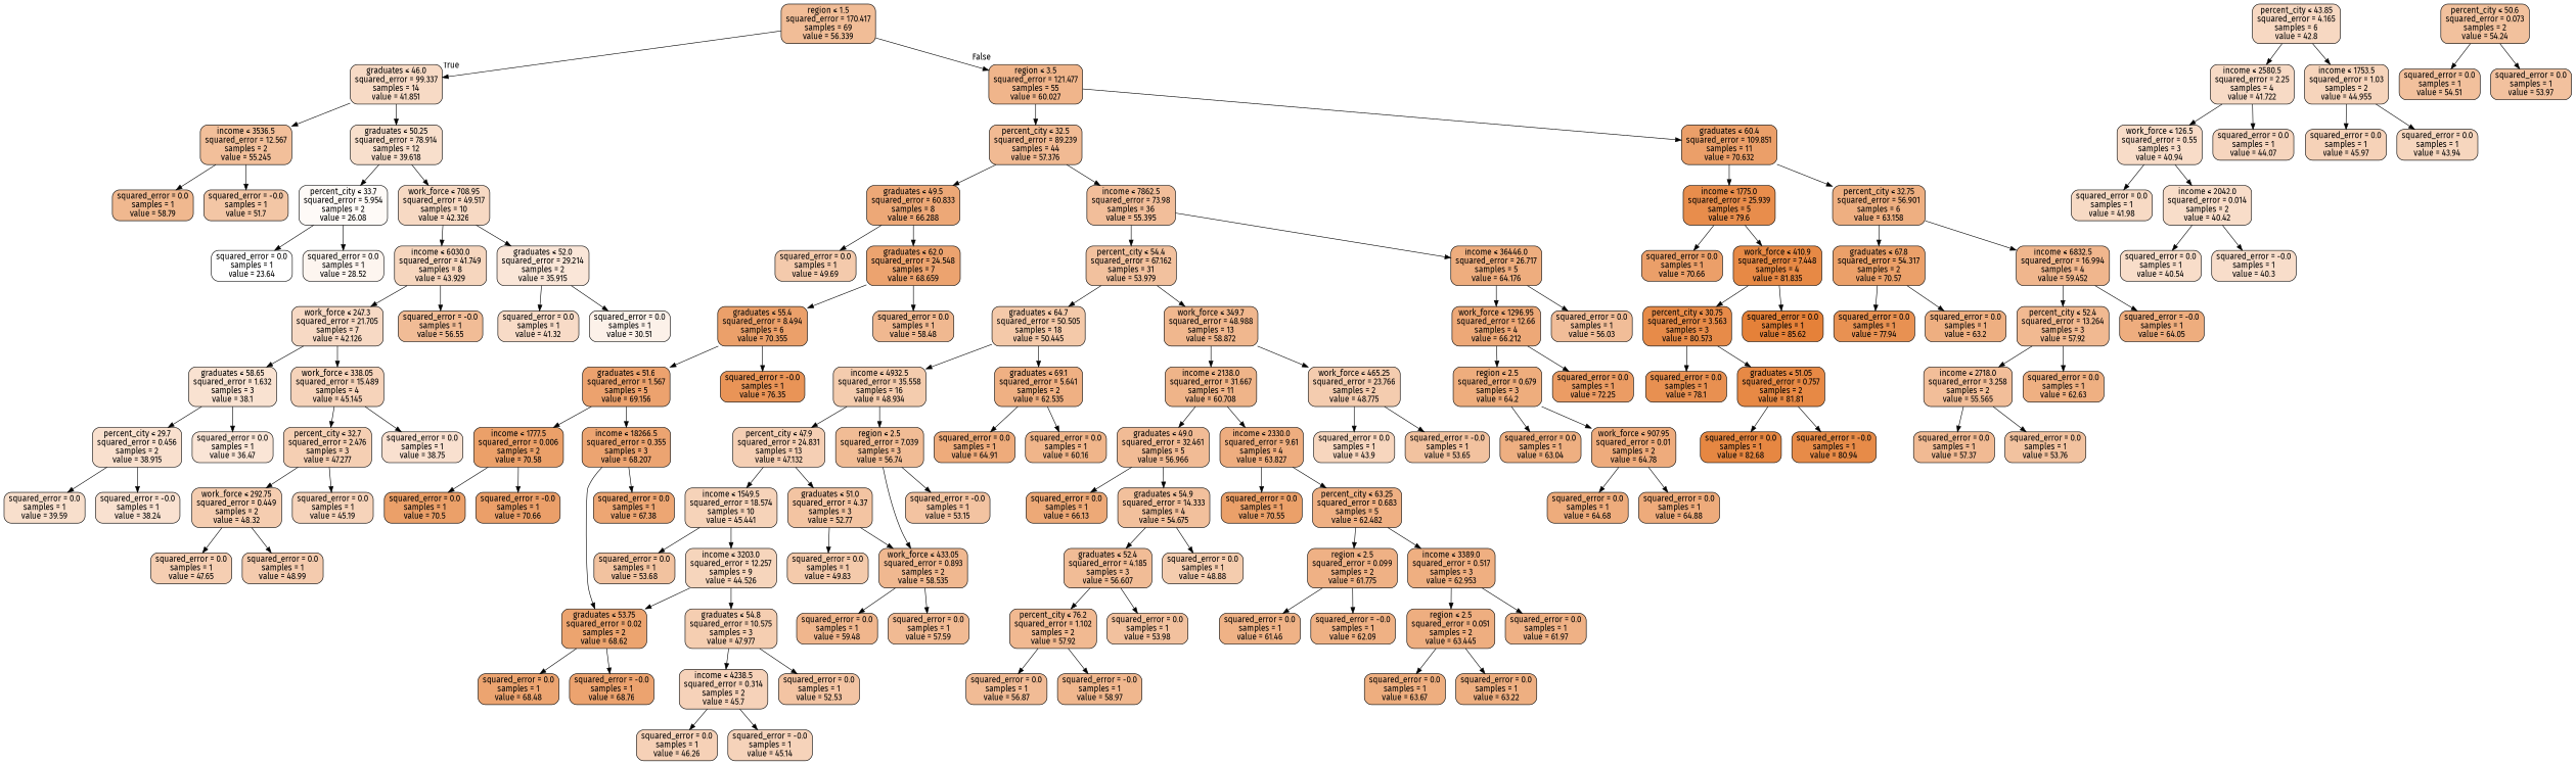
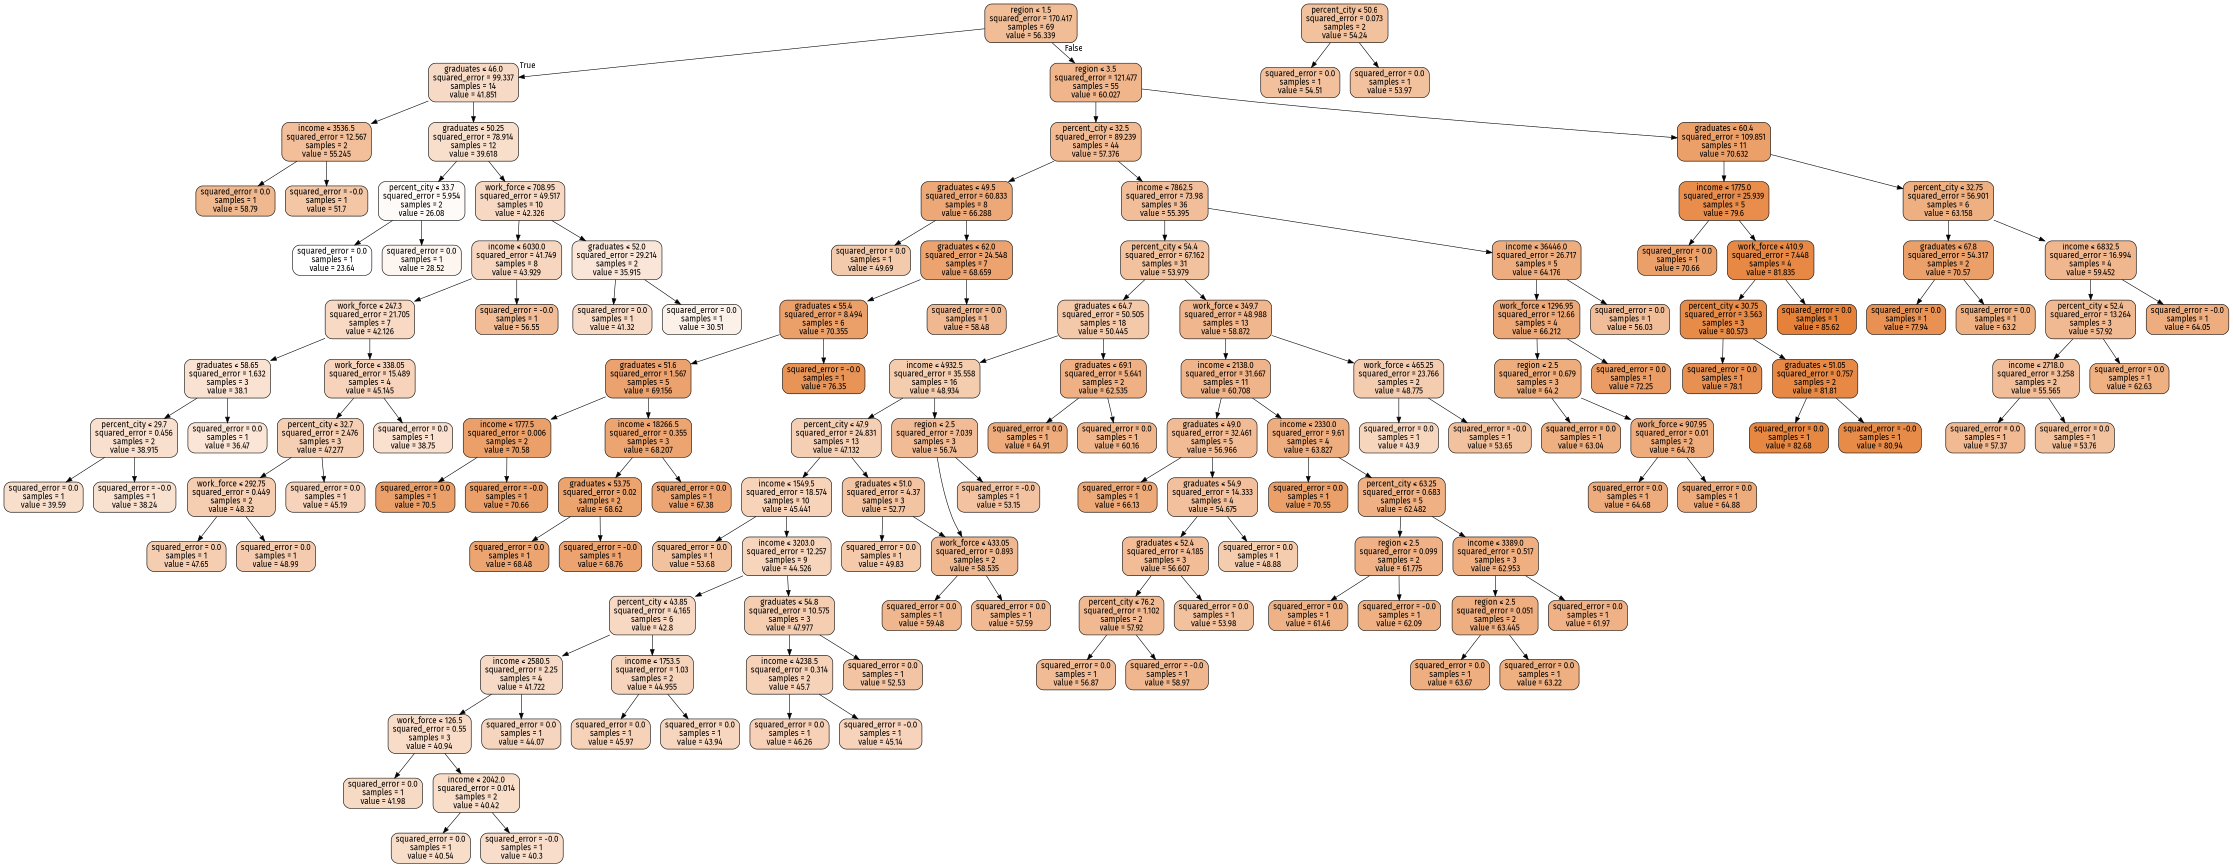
  digraph {
    fontname="Fira Sans"
    node [color=black fillcolor="#eeaf81" fontname="Fira Sans" shape=box style="filled, rounded"]
    edge [fontname="Fira Sans"]
    n1 [fillcolor="#f1bd97" label=<region &le; 1.5<br/>squared_error = 170.417<br/>samples = 69<br/>value = 56.339>]
    n2 [fillcolor="#f7dac5" label=<graduates &le; 46.0<br/>squared_error = 99.337<br/>samples = 14<br/>value = 41.851>]
    n3 [fillcolor="#f0b58b" label=<region &le; 3.5<br/>squared_error = 121.477<br/>samples = 55<br/>value = 60.027>]
    n4 [fillcolor="#f2bf9a" label=<income &le; 3536.5<br/>squared_error = 12.567<br/>samples = 2<br/>value = 55.245>]
    n5 [fillcolor="#f8dfcc" label=<graduates &le; 50.25<br/>squared_error = 78.914<br/>samples = 12<br/>value = 39.618>]
    n6 [fillcolor="#f1ba93" label=<percent_city &le; 32.5<br/>squared_error = 89.239<br/>samples = 44<br/>value = 57.376>]
    n7 [fillcolor="#eb9f69" label=<graduates &le; 60.4<br/>squared_error = 109.851<br/>samples = 11<br/>value = 70.632>]
    n8 [fillcolor="#f0b88f" label=<squared_error = 0.0<br/>samples = 1<br/>value = 58.79>]
    n9 [fillcolor="#f3c6a5" label=<squared_error = -0.0<br/>samples = 1<br/>value = 51.7>]
    n10 [fillcolor="#fefaf7" label=<percent_city &le; 33.7<br/>squared_error = 5.954<br/>samples = 2<br/>value = 26.08>]
    n11 [fillcolor="#f7d9c3" label=<work_force &le; 708.95<br/>squared_error = 49.517<br/>samples = 10<br/>value = 42.326>]
    n12 [fillcolor="#ffffff" label=<squared_error = 0.0<br/>samples = 1<br/>value = 23.64>]
    n13 [fillcolor="#fdf5ef" label=<squared_error = 0.0<br/>samples = 1<br/>value = 28.52>]
    n14 [fillcolor="#f6d6be" label=<income &le; 6030.0<br/>squared_error = 41.749<br/>samples = 8<br/>value = 43.929>]
    n15 [fillcolor="#fae6d8" label=<graduates &le; 52.0<br/>squared_error = 29.214<br/>samples = 2<br/>value = 35.915>]
    n16 [fillcolor="#f7d9c4" label=<work_force &le; 247.3<br/>squared_error = 21.705<br/>samples = 7<br/>value = 42.126>]
    n17 [fillcolor="#f1bc96" label=<squared_error = -0.0<br/>samples = 1<br/>value = 56.55>]
    n18 [fillcolor="#f8dbc7" label=<squared_error = 0.0<br/>samples = 1<br/>value = 41.32>]
    n19 [fillcolor="#fcf1e9" label=<squared_error = 0.0<br/>samples = 1<br/>value = 30.51>]
    n20 [fillcolor="#f9e2d1" label=<graduates &le; 58.65<br/>squared_error = 1.632<br/>samples = 3<br/>value = 38.1>]
    n21 [fillcolor="#f6d3ba" label=<work_force &le; 338.05<br/>squared_error = 15.489<br/>samples = 4<br/>value = 45.145>]
    n22 [fillcolor="#f9e0ce" label=<percent_city &le; 29.7<br/>squared_error = 0.456<br/>samples = 2<br/>value = 38.915>]
    n23 [fillcolor="#fae5d6" label=<squared_error = 0.0<br/>samples = 1<br/>value = 36.47>]
    n24 [fillcolor="#f5cfb3" label=<percent_city &le; 32.7<br/>squared_error = 2.476<br/>samples = 3<br/>value = 47.277>]
    n25 [fillcolor="#f9e0cf" label=<squared_error = 0.0<br/>samples = 1<br/>value = 38.75>]
    n26 [fillcolor="#f8dfcc" label=<squared_error = 0.0<br/>samples = 1<br/>value = 39.59>]
    n27 [fillcolor="#f9e1d0" label=<squared_error = -0.0<br/>samples = 1<br/>value = 38.24>]
    n28 [fillcolor="#f5cdb0" label=<work_force &le; 292.75<br/>squared_error = 0.449<br/>samples = 2<br/>value = 48.32>]
    n29 [fillcolor="#f6d3ba" label=<squared_error = 0.0<br/>samples = 1<br/>value = 45.19>]
    n30 [fillcolor="#f5ceb2" label=<squared_error = 0.0<br/>samples = 1<br/>value = 47.65>]
    n31 [fillcolor="#f4cbae" label=<squared_error = 0.0<br/>samples = 1<br/>value = 48.99>]
    n32 [fillcolor="#eda877" label=<graduates &le; 49.5<br/>squared_error = 60.833<br/>samples = 8<br/>value = 66.288>]
    n33 [fillcolor="#f2be9a" label=<income &le; 7862.5<br/>squared_error = 73.98<br/>samples = 36<br/>value = 55.395>]
    n34 [fillcolor="#e88d4c" label=<income &le; 1775.0<br/>squared_error = 25.939<br/>samples = 5<br/>value = 79.6>]
    n35 [label=<percent_city &le; 32.75<br/>squared_error = 56.901<br/>samples = 6<br/>value = 63.158>]
    n36 [fillcolor="#f4caac" label=<squared_error = 0.0<br/>samples = 1<br/>value = 49.69>]
    n37 [fillcolor="#eca36f" label=<graduates &le; 62.0<br/>squared_error = 24.548<br/>samples = 7<br/>value = 68.659>]
    n38 [fillcolor="#f2c19e" label=<percent_city &le; 54.4<br/>squared_error = 67.162<br/>samples = 31<br/>value = 53.979>]
    n39 [fillcolor="#eead7e" label=<income &le; 36446.0<br/>squared_error = 26.717<br/>samples = 5<br/>value = 64.176>]
    n40 [fillcolor="#eba06a" label=<graduates &le; 55.4<br/>squared_error = 8.494<br/>samples = 6<br/>value = 70.355>]
    n41 [fillcolor="#f0b890" label=<squared_error = 0.0<br/>samples = 1<br/>value = 58.48>]
    n42 [fillcolor="#eca26e" label=<graduates &le; 51.6<br/>squared_error = 1.567<br/>samples = 5<br/>value = 69.156>]
    n43 [fillcolor="#e99457" label=<squared_error = -0.0<br/>samples = 1<br/>value = 76.35>]
    n44 [fillcolor="#eba069" label=<income &le; 1777.5<br/>squared_error = 0.006<br/>samples = 2<br/>value = 70.58>]
    n45 [fillcolor="#eca471" label=<income &le; 18266.5<br/>squared_error = 0.355<br/>samples = 3<br/>value = 68.207>]
    n46 [fillcolor="#eba069" label=<squared_error = 0.0<br/>samples = 1<br/>value = 70.5>]
    n47 [fillcolor="#eb9f69" label=<squared_error = -0.0<br/>samples = 1<br/>value = 70.66>]
    n48 [fillcolor="#eca46f" label=<graduates &le; 53.75<br/>squared_error = 0.02<br/>samples = 2<br/>value = 68.62>]
    n49 [fillcolor="#eda673" label=<squared_error = 0.0<br/>samples = 1<br/>value = 67.38>]
    n50 [fillcolor="#eca470" label=<squared_error = 0.0<br/>samples = 1<br/>value = 68.48>]
    n51 [fillcolor="#eca36f" label=<squared_error = -0.0<br/>samples = 1<br/>value = 68.76>]
    n52 [fillcolor="#f4c9a9" label=<graduates &le; 64.7<br/>squared_error = 50.505<br/>samples = 18<br/>value = 50.445>]
    n53 [fillcolor="#f0b78e" label=<work_force &le; 349.7<br/>squared_error = 48.988<br/>samples = 13<br/>value = 58.872>]
    n54 [fillcolor="#eda877" label=<work_force &le; 1296.95<br/>squared_error = 12.66<br/>samples = 4<br/>value = 66.212>]
    n55 [fillcolor="#f1bd98" label=<squared_error = 0.0<br/>samples = 1<br/>value = 56.03>]
    n56 [fillcolor="#f4ccae" label=<income &le; 4932.5<br/>squared_error = 35.558<br/>samples = 16<br/>value = 48.934>]
    n57 [fillcolor="#efb083" label=<graduates &le; 69.1<br/>squared_error = 5.641<br/>samples = 2<br/>value = 62.535>]
    n58 [fillcolor="#efb489" label=<income &le; 2138.0<br/>squared_error = 31.667<br/>samples = 11<br/>value = 60.708>]
    n59 [fillcolor="#f4ccaf" label=<work_force &le; 465.25<br/>squared_error = 23.766<br/>samples = 2<br/>value = 48.775>]
    n60 [fillcolor="#f5cfb4" label=<percent_city &le; 47.9<br/>squared_error = 24.831<br/>samples = 13<br/>value = 47.132>]
    n61 [fillcolor="#f1bc95" label=<region &le; 2.5<br/>squared_error = 7.039<br/>samples = 3<br/>value = 56.74>]
    n62 [fillcolor="#eeab7b" label=<squared_error = 0.0<br/>samples = 1<br/>value = 64.91>]
    n63 [fillcolor="#f0b58a" label=<squared_error = 0.0<br/>samples = 1<br/>value = 60.16>]
    n64 [fillcolor="#f6d3b9" label=<income &le; 1549.5<br/>squared_error = 18.574<br/>samples = 10<br/>value = 45.441>]
    n65 [fillcolor="#f3c4a2" label=<graduates &le; 51.0<br/>squared_error = 4.37<br/>samples = 3<br/>value = 52.77>]
    n66 [fillcolor="#f0b890" label=<work_force &le; 433.05<br/>squared_error = 0.893<br/>samples = 2<br/>value = 58.535>]
    n67 [fillcolor="#f3c3a1" label=<squared_error = -0.0<br/>samples = 1<br/>value = 53.15>]
    n68 [fillcolor="#f2c29f" label=<squared_error = 0.0<br/>samples = 1<br/>value = 53.68>]
    n69 [fillcolor="#f6d5bc" label=<income &le; 3203.0<br/>squared_error = 12.257<br/>samples = 9<br/>value = 44.526>]
    n70 [fillcolor="#f4caab" label=<squared_error = 0.0<br/>samples = 1<br/>value = 49.83>]
    n71 [fillcolor="#f7d8c2" label=<percent_city &le; 43.85<br/>squared_error = 4.165<br/>samples = 6<br/>value = 42.8>]
    n72 [fillcolor="#f5ceb1" label=<graduates &le; 54.8<br/>squared_error = 10.575<br/>samples = 3<br/>value = 47.977>]
    n73 [fillcolor="#f7dac5" label=<income &le; 2580.5<br/>squared_error = 2.25<br/>samples = 4<br/>value = 41.722>]
    n74 [fillcolor="#f6d4bb" label=<income &le; 1753.5<br/>squared_error = 1.03<br/>samples = 2<br/>value = 44.955>]
    n75 [fillcolor="#f6d2b9" label=<income &le; 4238.5<br/>squared_error = 0.314<br/>samples = 2<br/>value = 45.7>]
    n76 [fillcolor="#f3c4a3" label=<squared_error = 0.0<br/>samples = 1<br/>value = 52.53>]
    n77 [fillcolor="#f8dcc8" label=<work_force &le; 126.5<br/>squared_error = 0.55<br/>samples = 3<br/>value = 40.94>]
    n78 [fillcolor="#f6d5be" label=<squared_error = 0.0<br/>samples = 1<br/>value = 44.07>]
    n79 [fillcolor="#f6d2b8" label=<squared_error = 0.0<br/>samples = 1<br/>value = 45.97>]
    n80 [fillcolor="#f6d6be" label=<squared_error = 0.0<br/>samples = 1<br/>value = 43.94>]
    n81 [fillcolor="#f7dac4" label=<squared_error = 0.0<br/>samples = 1<br/>value = 41.98>]
    n82 [fillcolor="#f8ddc9" label=<income &le; 2042.0<br/>squared_error = 0.014<br/>samples = 2<br/>value = 40.42>]
    n83 [fillcolor="#f8ddc9" label=<squared_error = 0.0<br/>samples = 1<br/>value = 40.54>]
    n84 [fillcolor="#f8ddca" label=<squared_error = -0.0<br/>samples = 1<br/>value = 40.3>]
    n85 [fillcolor="#f6d1b7" label=<squared_error = 0.0<br/>samples = 1<br/>value = 46.26>]
    n86 [fillcolor="#f6d3ba" label=<squared_error = -0.0<br/>samples = 1<br/>value = 45.14>]
    n87 [fillcolor="#f2c19d" label=<percent_city &le; 50.6<br/>squared_error = 0.073<br/>samples = 2<br/>value = 54.24>]
    n88 [fillcolor="#f2c09c" label=<squared_error = 0.0<br/>samples = 1<br/>value = 54.51>]
    n89 [fillcolor="#f2c19e" label=<squared_error = 0.0<br/>samples = 1<br/>value = 53.97>]
    n90 [fillcolor="#f0b68d" label=<squared_error = 0.0<br/>samples = 1<br/>value = 59.48>]
    n91 [fillcolor="#f1ba93" label=<squared_error = 0.0<br/>samples = 1<br/>value = 57.59>]
    n92 [fillcolor="#f1bb95" label=<graduates &le; 49.0<br/>squared_error = 32.461<br/>samples = 5<br/>value = 56.966>]
    n93 [fillcolor="#eead7f" label=<income &le; 2330.0<br/>squared_error = 9.61<br/>samples = 4<br/>value = 63.827>]
    n94 [fillcolor="#f7d6be" label=<squared_error = 0.0<br/>samples = 1<br/>value = 43.9>]
    n95 [fillcolor="#f2c29f" label=<squared_error = -0.0<br/>samples = 1<br/>value = 53.65>]
    n96 [fillcolor="#eda977" label=<squared_error = 0.0<br/>samples = 1<br/>value = 66.13>]
    n97 [fillcolor="#f2c09c" label=<graduates &le; 54.9<br/>squared_error = 14.333<br/>samples = 4<br/>value = 54.675>]
    n98 [fillcolor="#eba069" label=<squared_error = 0.0<br/>samples = 1<br/>value = 70.55>]
    n99 [fillcolor="#efb083" label=<percent_city &le; 63.25<br/>squared_error = 0.683<br/>samples = 5<br/>value = 62.482>]
    n100 [fillcolor="#f1bc96" label=<graduates &le; 52.4<br/>squared_error = 4.185<br/>samples = 3<br/>value = 56.607>]
    n101 [fillcolor="#f4ccae" label=<squared_error = 0.0<br/>samples = 1<br/>value = 48.88>]
    n102 [fillcolor="#f1b991" label=<percent_city &le; 76.2<br/>squared_error = 1.102<br/>samples = 2<br/>value = 57.92>]
    n103 [fillcolor="#f2c19e" label=<squared_error = 0.0<br/>samples = 1<br/>value = 53.98>]
    n104 [fillcolor="#f1bb95" label=<squared_error = 0.0<br/>samples = 1<br/>value = 56.87>]
    n105 [fillcolor="#f0b78e" label=<squared_error = -0.0<br/>samples = 1<br/>value = 58.97>]
    n106 [fillcolor="#efb185" label=<region &le; 2.5<br/>squared_error = 0.099<br/>samples = 2<br/>value = 61.775>]
    n107 [fillcolor="#efaf81" label=<income &le; 3389.0<br/>squared_error = 0.517<br/>samples = 3<br/>value = 62.953>]
    n108 [fillcolor="#efb286" label=<squared_error = 0.0<br/>samples = 1<br/>value = 61.46>]
    n109 [fillcolor="#efb184" label=<squared_error = -0.0<br/>samples = 1<br/>value = 62.09>]
    n110 [fillcolor="#eeae80" label=<region &le; 2.5<br/>squared_error = 0.051<br/>samples = 2<br/>value = 63.445>]
    n111 [fillcolor="#efb185" label=<squared_error = 0.0<br/>samples = 1<br/>value = 61.97>]
    n112 [fillcolor="#eeae7f" label=<squared_error = 0.0<br/>samples = 1<br/>value = 63.67>]
    n113 [label=<squared_error = 0.0<br/>samples = 1<br/>value = 63.22>]
    n114 [fillcolor="#eead7d" label=<region &le; 2.5<br/>squared_error = 0.679<br/>samples = 3<br/>value = 64.2>]
    n115 [fillcolor="#eb9c64" label=<squared_error = 0.0<br/>samples = 1<br/>value = 72.25>]
    n116 [label=<squared_error = 0.0<br/>samples = 1<br/>value = 63.04>]
    n117 [fillcolor="#eeab7c" label=<work_force &le; 907.95<br/>squared_error = 0.01<br/>samples = 2<br/>value = 64.78>]
    n118 [fillcolor="#eeac7c" label=<squared_error = 0.0<br/>samples = 1<br/>value = 64.68>]
    n119 [fillcolor="#eeab7b" label=<squared_error = 0.0<br/>samples = 1<br/>value = 64.88>]
    n120 [fillcolor="#eb9f69" label=<squared_error = 0.0<br/>samples = 1<br/>value = 70.66>]
    n121 [fillcolor="#e78945" label=<work_force &le; 410.9<br/>squared_error = 7.448<br/>samples = 4<br/>value = 81.835>]
    n122 [fillcolor="#eba069" label=<graduates &le; 67.8<br/>squared_error = 54.317<br/>samples = 2<br/>value = 70.57>]
    n123 [fillcolor="#f0b68d" label=<income &le; 6832.5<br/>squared_error = 16.994<br/>samples = 4<br/>value = 59.452>]
    n124 [fillcolor="#e78b49" label=<percent_city &le; 30.75<br/>squared_error = 3.563<br/>samples = 3<br/>value = 80.573>]
    n125 [fillcolor="#e58139" label=<squared_error = 0.0<br/>samples = 1<br/>value = 85.62>]
    n126 [fillcolor="#e89051" label=<squared_error = 0.0<br/>samples = 1<br/>value = 78.1>]
    n127 [fillcolor="#e78945" label=<graduates &le; 51.05<br/>squared_error = 0.757<br/>samples = 2<br/>value = 81.81>]
    n128 [fillcolor="#e68742" label=<squared_error = 0.0<br/>samples = 1<br/>value = 82.68>]
    n129 [fillcolor="#e78b48" label=<squared_error = -0.0<br/>samples = 1<br/>value = 80.94>]
    n130 [fillcolor="#e89152" label=<squared_error = 0.0<br/>samples = 1<br/>value = 77.94>]
    n131 [label=<squared_error = 0.0<br/>samples = 1<br/>value = 63.2>]
    n132 [fillcolor="#f1b991" label=<percent_city &le; 52.4<br/>squared_error = 13.264<br/>samples = 3<br/>value = 57.92>]
    n133 [fillcolor="#eead7e" label=<squared_error = -0.0<br/>samples = 1<br/>value = 64.05>]
    n134 [fillcolor="#f2be99" label=<income &le; 2718.0<br/>squared_error = 3.258<br/>samples = 2<br/>value = 55.565>]
    n135 [fillcolor="#efb082" label=<squared_error = 0.0<br/>samples = 1<br/>value = 62.63>]
    n136 [fillcolor="#f1ba93" label=<squared_error = 0.0<br/>samples = 1<br/>value = 57.37>]
    n137 [fillcolor="#f2c29f" label=<squared_error = 0.0<br/>samples = 1<br/>value = 53.76>]
    n1 -> n2 [headlabel=True labelangle=45 labeldistance=2.5]
    n1 -> n3 [headlabel=False labelangle=-45 labeldistance=2.5]
    n2 -> n4
    n2 -> n5
    n3 -> n6
    n3 -> n7
    n4 -> n8
    n4 -> n9
    n5 -> n10
    n5 -> n11
    n6 -> n32
    n6 -> n33
    n7 -> n34
    n7 -> n35
    n10 -> n12
    n10 -> n13
    n11 -> n14
    n11 -> n15
    n14 -> n16
    n14 -> n17
    n15 -> n18
    n15 -> n19
    n16 -> n20
    n16 -> n21
    n20 -> n22
    n20 -> n23
    n21 -> n24
    n21 -> n25
    n22 -> n26
    n22 -> n27
    n24 -> n28
    n24 -> n29
    n28 -> n30
    n28 -> n31
    n32 -> n36
    n32 -> n37
    n33 -> n38
    n33 -> n39
    n34 -> n120
    n34 -> n121
    n35 -> n122
    n35 -> n123
    n37 -> n40
    n37 -> n41
    n38 -> n52
    n38 -> n53
    n39 -> n54
    n39 -> n55
    n40 -> n42
    n40 -> n43
    n42 -> n44
    n42 -> n45
    n44 -> n46
    n44 -> n47
    n45 -> n48
    n45 -> n49
    n48 -> n50
    n48 -> n51
    n52 -> n56
    n52 -> n57
    n53 -> n58
    n53 -> n59
    n54 -> n114
    n54 -> n115
    n56 -> n60
    n56 -> n61
    n57 -> n62
    n57 -> n63
    n58 -> n92
    n58 -> n93
    n59 -> n94
    n59 -> n95
    n60 -> n64
    n60 -> n65
    n61 -> n66
    n61 -> n67
    n64 -> n68
    n64 -> n69
    n65 -> n66
    n65 -> n70
    n66 -> n90
    n66 -> n91
-   n69 -> n48
+   n69 -> n71
    n69 -> n72
    n71 -> n73
    n71 -> n74
    n72 -> n75
    n72 -> n76
    n73 -> n77
    n73 -> n78
    n74 -> n79
    n74 -> n80
    n75 -> n85
    n75 -> n86
    n77 -> n81
    n77 -> n82
    n82 -> n83
    n82 -> n84
    n87 -> n88
    n87 -> n89
    n92 -> n96
    n92 -> n97
    n93 -> n98
    n93 -> n99
    n97 -> n100
    n97 -> n101
    n99 -> n106
    n99 -> n107
    n100 -> n102
    n100 -> n103
    n102 -> n104
    n102 -> n105
    n106 -> n108
    n106 -> n109
    n107 -> n110
    n107 -> n111
    n110 -> n112
    n110 -> n113
    n114 -> n116
    n114 -> n117
    n117 -> n118
    n117 -> n119
    n121 -> n124
    n121 -> n125
    n122 -> n130
    n122 -> n131
    n123 -> n132
    n123 -> n133
    n124 -> n126
    n124 -> n127
    n127 -> n128
    n127 -> n129
    n132 -> n134
    n132 -> n135
    n134 -> n136
    n134 -> n137
  }
